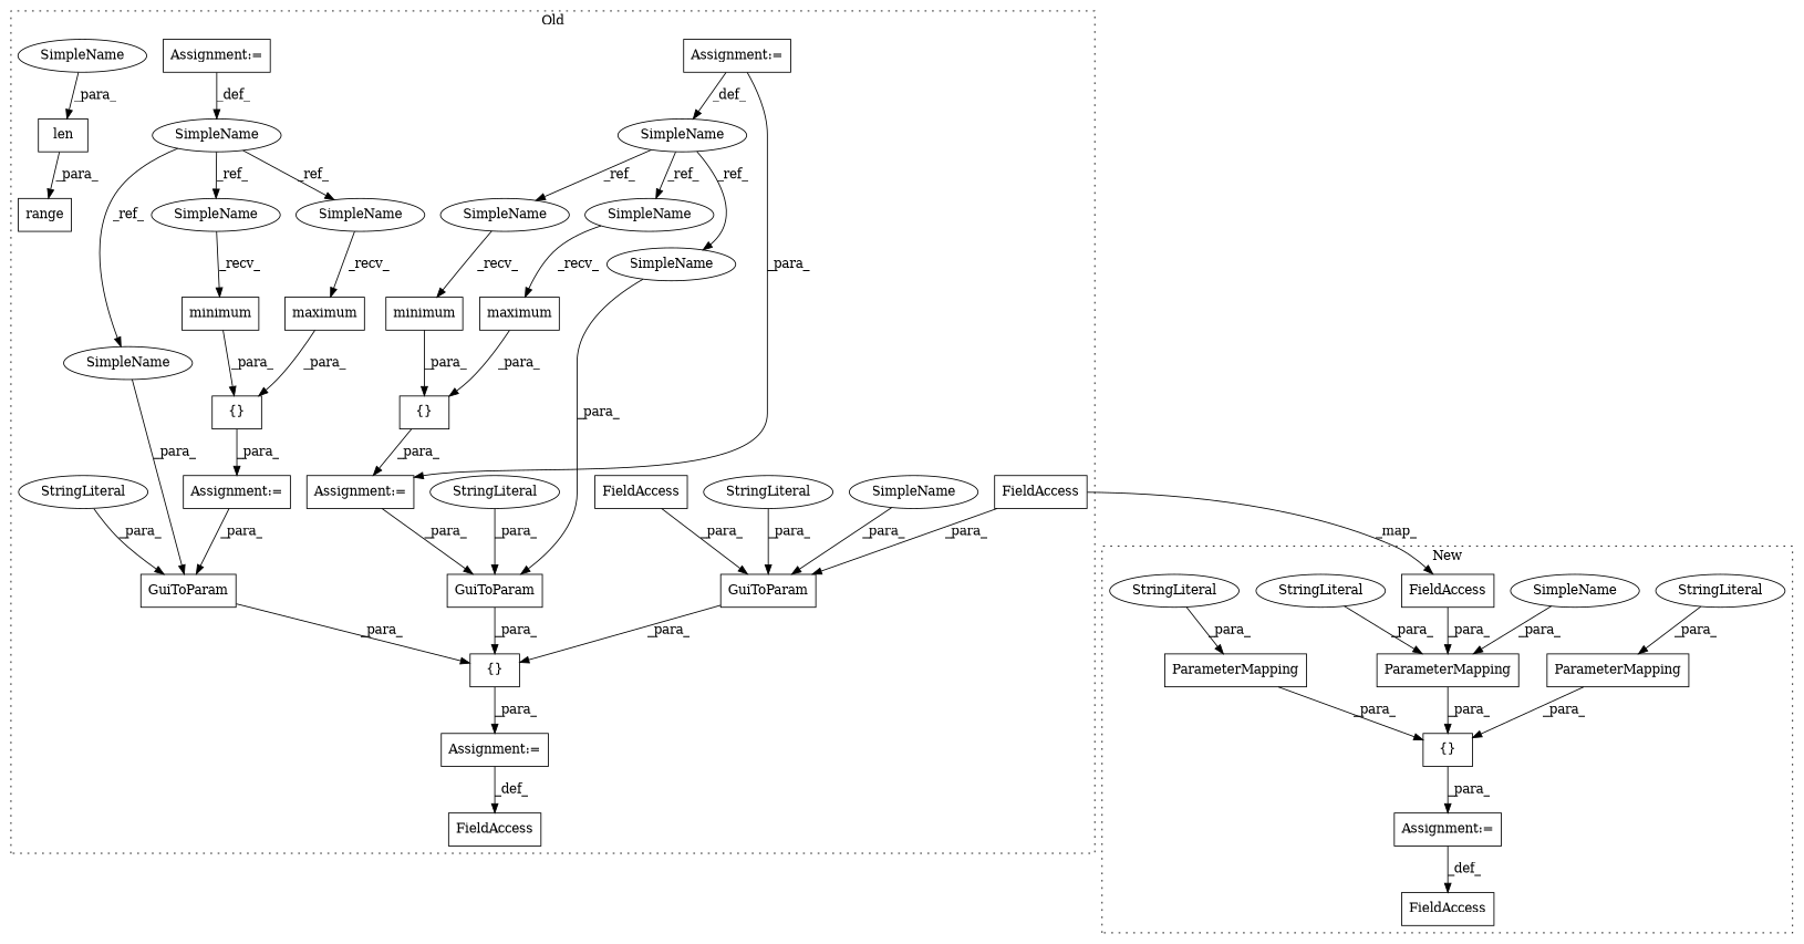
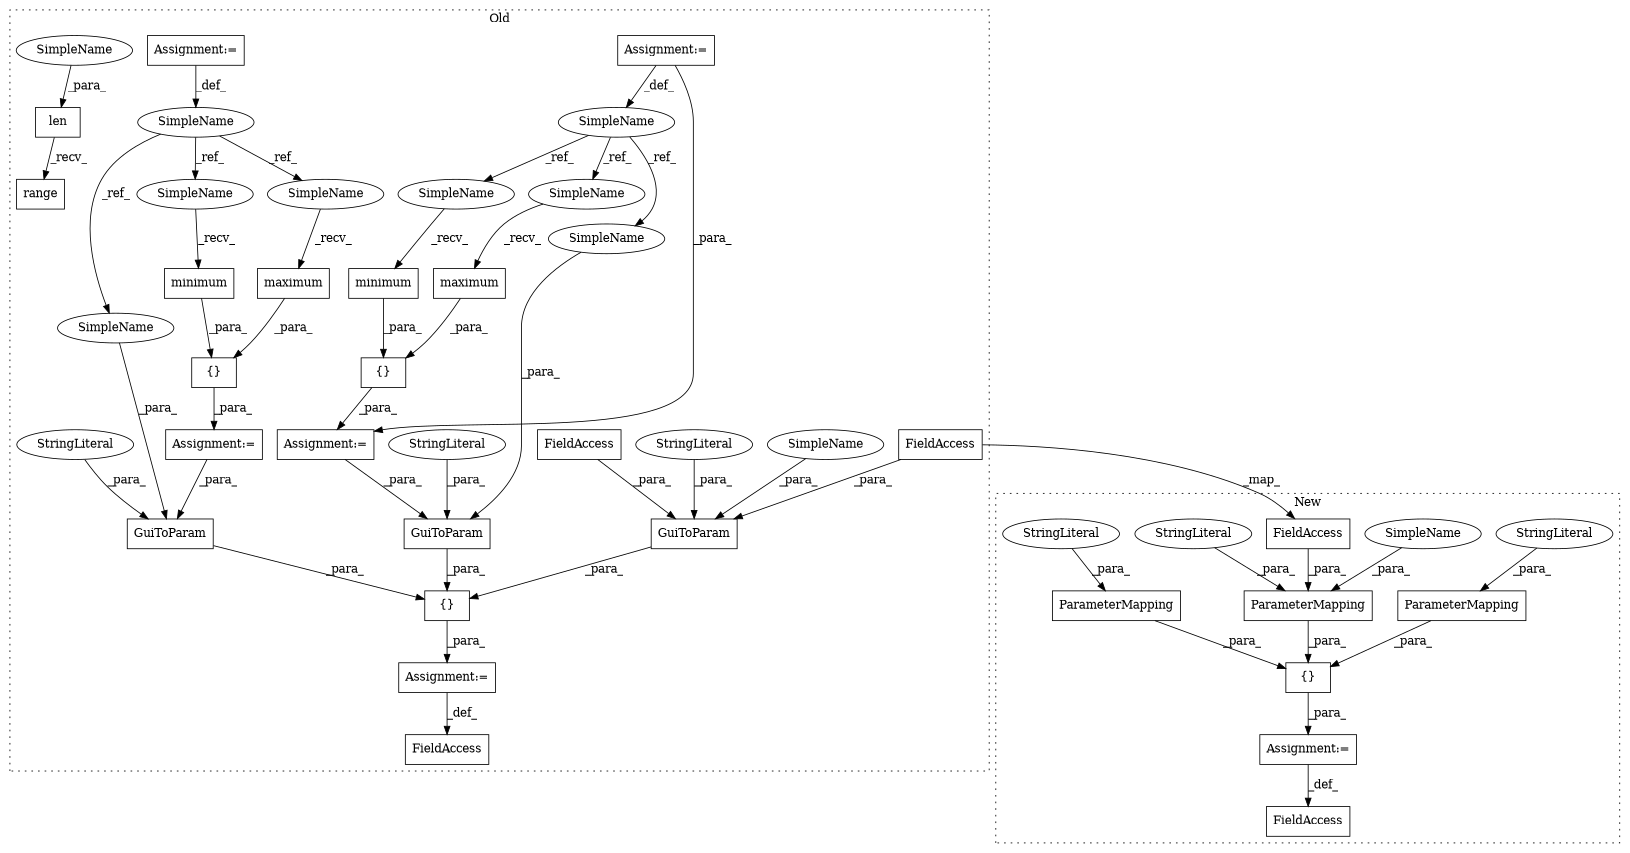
  digraph {
    node [a=32 l=7 shape=box]
    n1 [l="6,1" label=range s="1338,1355"]
    n2 [a=7 l=1 label="Assignment:=" s=1212]
    n3 [a=4 l="1,1" label="{}" s="1088,1124"]
    n4 [l="4,1" label=len s="1344,1354"]
    n5 [a=4 l="1,1" label="{}" s="1230,1655"]
    n6 [a=22 l=18 label=FieldAccess s=1194]
    n7 [l=9 label=maximum s=1115]
    n8 [a=42 label=SimpleName s=917 shape=ellipse]
    n9 [l=9 label=minimum s=1097]
    n10 [l="11,1" label=GuiToParam s="1453,1553"]
    n11 [a=45 l=19 label=StringLiteral s=1464 shape=ellipse]
    n12 [l="11,1" label=GuiToParam s="1555,1654"]
    n13 [a=45 l=18 label=StringLiteral s=1566 shape=ellipse]
    n14 [l="11,1" label=GuiToParam s="1231,1357"]
    n15 [a=45 l=11 label=StringLiteral s=1242 shape=ellipse]
    n16 [a=22 l=15 label=FieldAccess s=1310]
    n17 [a=7 l=1 label="Assignment:=" s=924]
    n18 [a=7 l=1 label="Assignment:=" s=970]
    n19 [a=7 l=1 label="Assignment:=" s=1078]
    n20 [a=22 l=23 label=FieldAccess s=1254]
    n21 [a=4 l="1,1" label="{}" s="1151,1187"]
    n22 [a=42 label=SimpleName s=963 shape=ellipse]
    n23 [l=9 label=maximum s=1178]
    n24 [a=7 l=1 label="Assignment:=" s=1141]
    n25 [l=9 label=minimum s=1160]
    n26 [a=42 l=6 label=SimpleName s=1326 shape=ellipse]
    n27 [a=42 l=6 label=SimpleName s=1348 shape=ellipse]
    n28 [a=42 label=SimpleName s=1484 shape=ellipse]
    n29 [a=42 label=SimpleName s=1107 shape=ellipse]
    n30 [a=42 label=SimpleName s=1089 shape=ellipse]
    n31 [a=42 label=SimpleName s=1152 shape=ellipse]
    n32 [a=42 label=SimpleName s=1585 shape=ellipse]
    n33 [a=42 label=SimpleName s=1170 shape=ellipse]
    n34 [l="17,1" label=ParameterMapping s="740,798"]
    n35 [a=4 l="1,1" label="{}" s="678,936"]
    n36 [a=45 l=11 label=StringLiteral s=757 shape=ellipse]
    n37 [l="17,1" label=ParameterMapping s="679,738"]
    n38 [a=45 l=11 label=StringLiteral s=696 shape=ellipse]
    n39 [l="17,1" label=ParameterMapping s="871,935"]
    n40 [a=45 l=18 label=StringLiteral s=888 shape=ellipse]
    n41 [a=22 l=15 label=FieldAccess s=645]
    n42 [a=7 l=1 label="Assignment:=" s=660]
    n43 [a=22 l=23 label=FieldAccess s=708]
    n44 [a=42 l=6 label=SimpleName s=732 shape=ellipse]
    subgraph cluster_1 {
      label=Old
      style=dotted
      n1
      n2
      n3
      n4
      n5
      n6
      n7
      n8
      n9
      n10
      n11
      n12
      n13
      n14
      n15
      n16
      n17
      n18
      n19
      n20
      n21
      n22
      n23
      n24
      n25
      n26
      n27
      n28
      n29
      n30
      n31
      n32
      n33
    }
    subgraph cluster_2 {
      label=New
      style=dotted
      n34
      n35
      n36
      n37
      n38
      n39
      n40
      n41
      n42
      n43
      n44
    }
    n2 -> n6 [label=_def_]
    n3 -> n19 [label=_para_]
-   n4 -> n1 [label=_para_]
+   n4 -> n1 [label=_recv_]
    n5 -> n2 [label=_para_]
    n7 -> n3 [label=_para_]
    n8 -> n28 [label=_ref_]
    n8 -> n29 [label=_ref_]
    n8 -> n30 [label=_ref_]
    n9 -> n3 [label=_para_]
    n10 -> n5 [label=_para_]
    n11 -> n10 [label=_para_]
    n12 -> n5 [label=_para_]
    n13 -> n12 [label=_para_]
    n14 -> n5 [label=_para_]
    n15 -> n14 [label=_para_]
    n16 -> n14 [label=_para_]
    n17 -> n8 [label=_def_]
    n17 -> n19 [label=_para_]
    n18 -> n22 [label=_def_]
    n19 -> n10 [label=_para_]
    n20 -> n14 [label=_para_]
    n20 -> n43 [label=_map_]
    n21 -> n24 [label=_para_]
    n22 -> n31 [label=_ref_]
    n22 -> n32 [label=_ref_]
    n22 -> n33 [label=_ref_]
    n23 -> n21 [label=_para_]
    n24 -> n12 [label=_para_]
    n25 -> n21 [label=_para_]
    n26 -> n14 [label=_para_]
    n27 -> n4 [label=_para_]
    n28 -> n10 [label=_para_]
    n29 -> n7 [label=_recv_]
    n30 -> n9 [label=_recv_]
    n31 -> n25 [label=_recv_]
    n32 -> n12 [label=_para_]
    n33 -> n23 [label=_recv_]
    n34 -> n35 [label=_para_]
    n35 -> n42 [label=_para_]
    n36 -> n34 [label=_para_]
    n37 -> n35 [label=_para_]
    n38 -> n37 [label=_para_]
    n39 -> n35 [label=_para_]
    n40 -> n39 [label=_para_]
    n42 -> n41 [label=_def_]
    n43 -> n37 [label=_para_]
    n44 -> n37 [label=_para_]
  }
